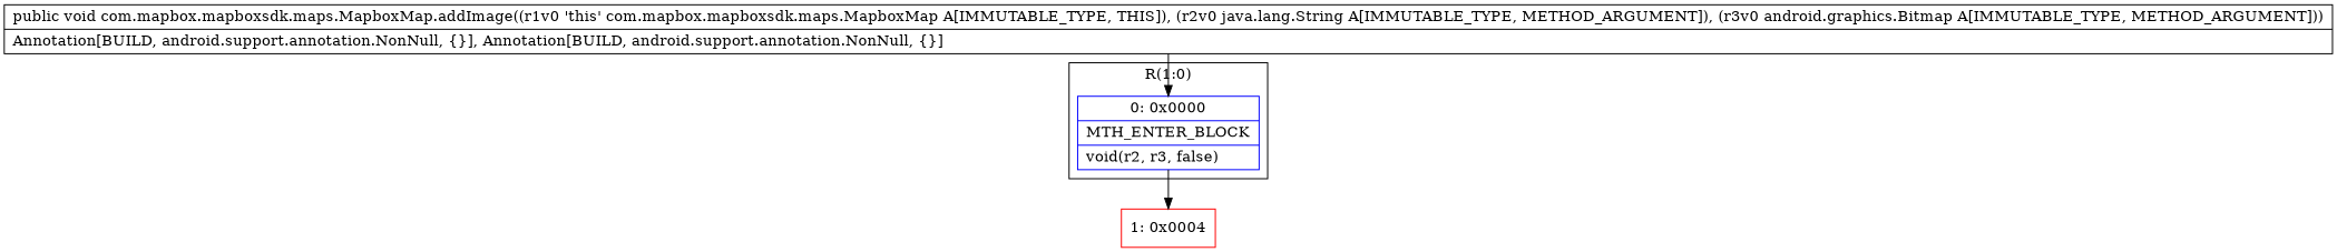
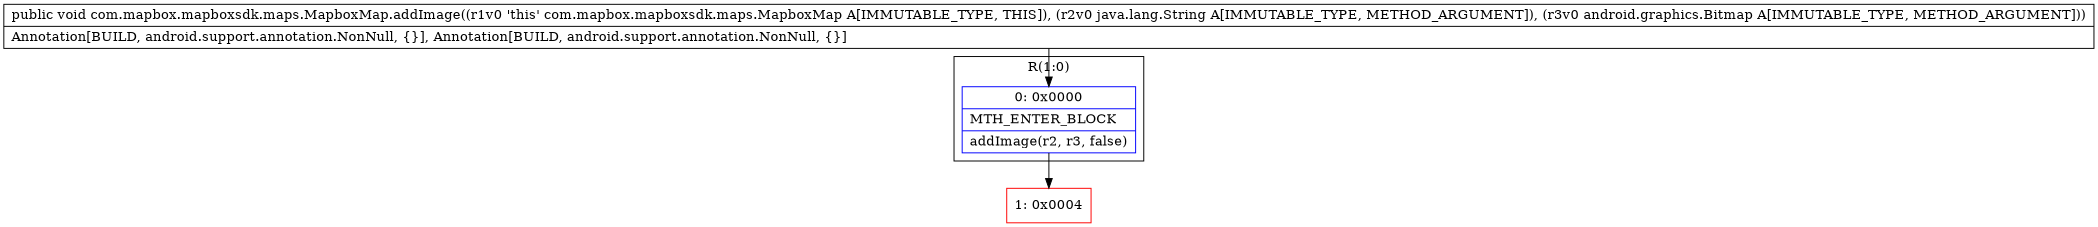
  digraph {
    node [shape=record]
-   n1 [color=blue label="{0\:\ 0x0000|MTH_ENTER_BLOCK\l|void(r2, r3, false)\l}"]
+   n1 [color=blue label="{0\:\ 0x0000|MTH_ENTER_BLOCK\l|addImage(r2, r3, false)\l}"]
    n2 [color=red label="{1\:\ 0x0004}"]
    n3 [label="{public void com.mapbox.mapboxsdk.maps.MapboxMap.addImage((r1v0 'this' com.mapbox.mapboxsdk.maps.MapboxMap A[IMMUTABLE_TYPE, THIS]), (r2v0 java.lang.String A[IMMUTABLE_TYPE, METHOD_ARGUMENT]), (r3v0 android.graphics.Bitmap A[IMMUTABLE_TYPE, METHOD_ARGUMENT]))  | Annotation[BUILD, android.support.annotation.NonNull, \{\}], Annotation[BUILD, android.support.annotation.NonNull, \{\}]\l}"]
    subgraph cluster_1 {
      label="R(1:0)"
      n1
    }
    n1 -> n2
    n3 -> n1
  }
